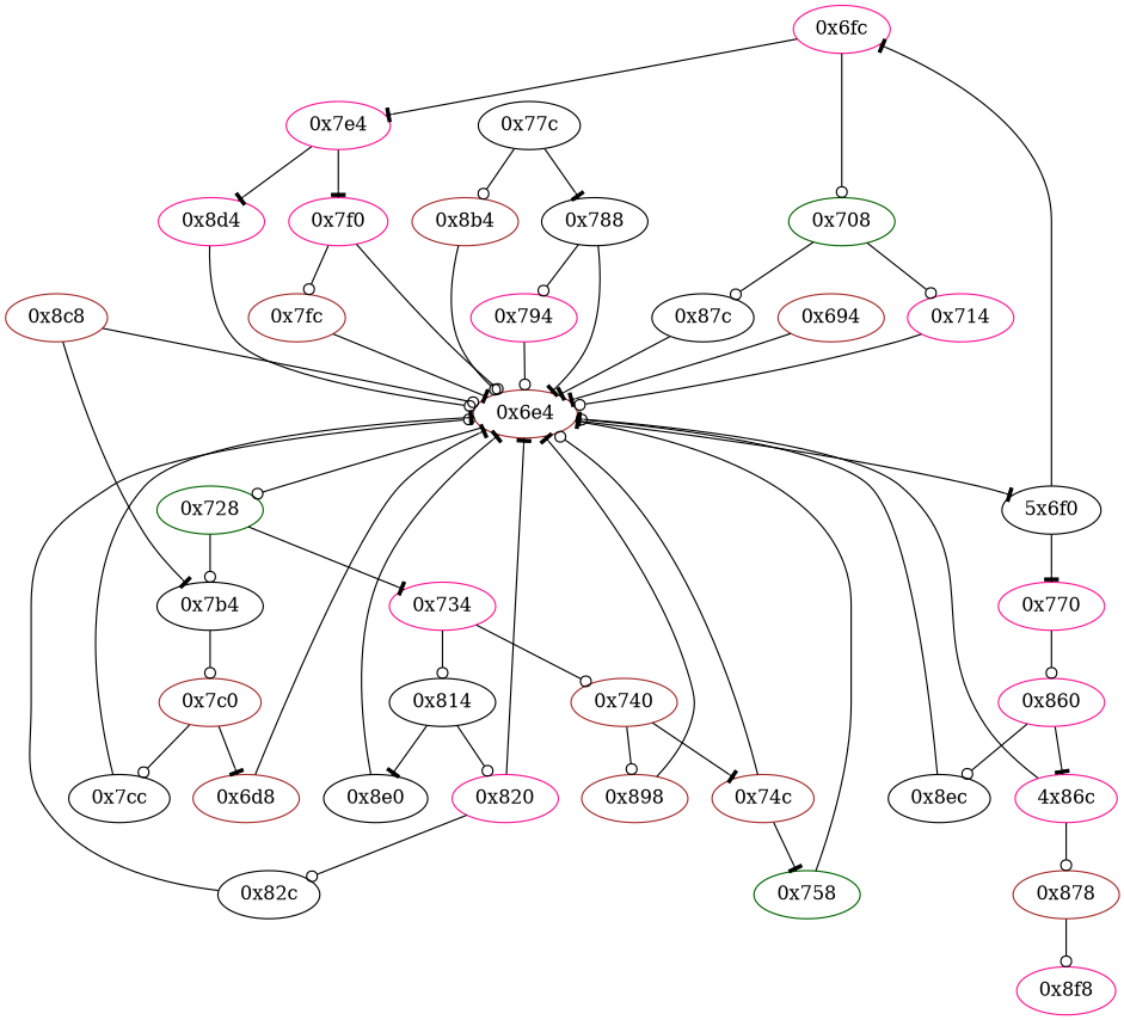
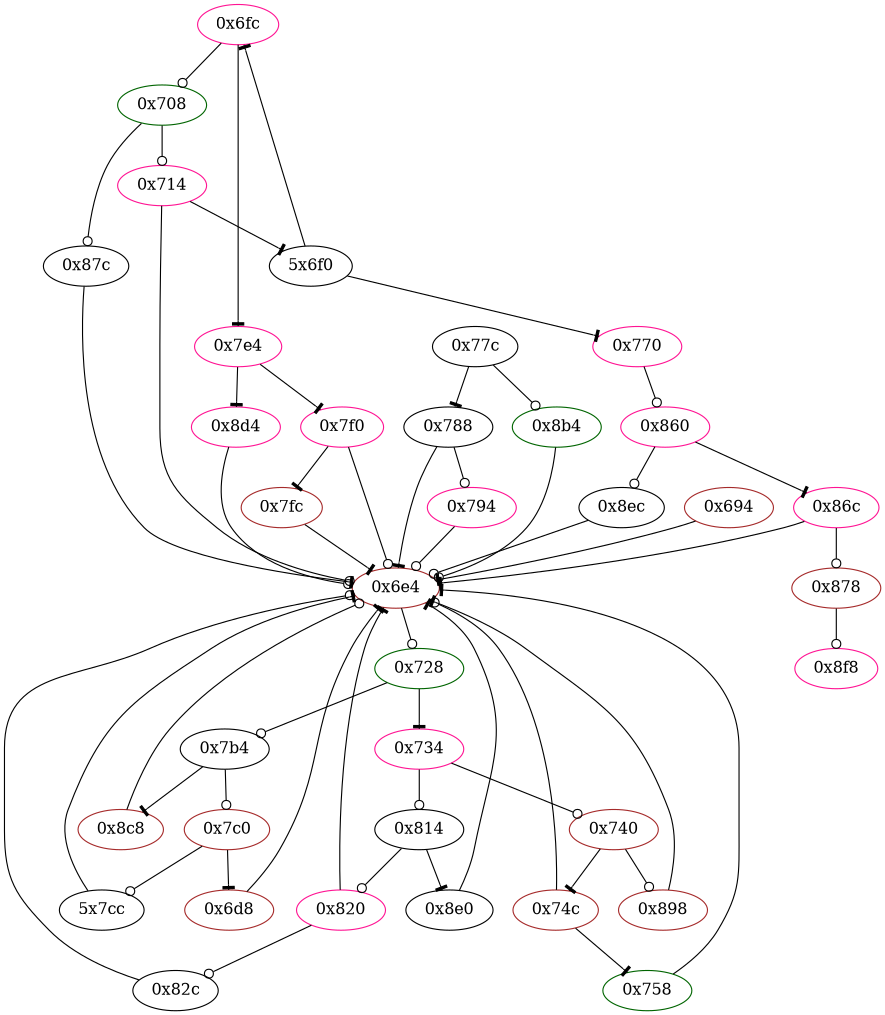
  strict digraph {
    node [color=deeppink opcode="[u'ldr', u'cmp', u'b']"]
    edge [arrowhead=odot]
    "0x6fc"
    "0x7e4"
    "0x708" [color=darkgreen]
    "0x8d4" [opcode="[u'str', u'ldr', u'b']"]
    "0x7f0"
    "0x87c" [color=black opcode="[u'ldr', u'cmp', u'mov', u'mov', u'strb', u'ldr', u'b']"]
    "0x714" [opcode="[u'ldr', u'cmp', u'ldr', u'mov', u'b']"]
    "0x6e4" [color=brown]
    "0x7fc" [color=brown opcode="[u'ldr', u'add', u'mov', u'bl', u'ldr', u'b']"]
    n10 [color=black label="5x6f0"]
    "0x728" [color=darkgreen]
    "0x770"
    "0x734"
    "0x7b4" [color=black]
    "0x8ec" [color=black opcode="[u'mov', u'mov', u'b']"]
-   "0x8b4" [color=brown opcode="[u'ldr', u'add', u'str', u'ldr', u'b']"]
+   "0x8b4" [color=darkgreen opcode="[u'ldr', u'add', u'str', u'ldr', u'b']"]
    "0x788" [color=black]
    "0x794" [opcode="[u'str', u'ldr', u'ldr', u'ldr', u'ldr', u'cmp', u'mov', u'b']"]
    "0x8f8" [opcode="[u'ldr', u'ldr', u'ldr', u'ldr', u'sub', u'mov', u'sub', u'pop']"]
    "0x860"
-   "0x86c" [label="4x86c"]
+   "0x86c"
    "0x878" [color=brown opcode="[u'b']"]
    "0x814" [color=black]
    "0x740" [color=brown]
    "0x7c0" [color=brown]
    "0x8c8" [color=brown opcode="[u'mov', u'mov', u'b']"]
-   "0x7cc" [color=black opcode="[u'ldr', u'ldr', u'ldrb', u'strb', u'ldr', u'b']"]
+   "0x7cc" [color=black opcode="[u'ldr', u'ldr', u'ldrb', u'strb', u'ldr', u'b']" label="5x7cc"]
    "0x6d8" [color=brown opcode="[u'ldr', u'cmp', u'ldr']"]
    "0x820"
    "0x82c" [color=black opcode="[u'bl', u'str', u'ldr', u'ldr', u'smull', u'asr', u'add', u'mov', u'mul', u'sub', u'str', u'ldr', u'b']"]
    "0x8e0" [color=black opcode="[u'mov', u'mov', u'b']"]
    "0x74c" [color=brown]
    "0x898" [color=brown opcode="[u'ldrb', u'str', u'mov', u'ldr', u'bl', u'ldr', u'b']"]
    "0x758" [color=darkgreen opcode="[u'ldrb', u'ldr', u'ldr', u'cmp', u'mov', u'b']"]
    "0x77c" [color=black]
    "0x694" [color=brown opcode="[u'push', u'add', u'sub', u'str', u'ldr', u'add', u'ldr', u'ldr', u'add', u'ldr', u'ldr', u'add', u'str', u'ldr', u'ldr', u'ldr', u'b']"]
    "0x6fc" -> "0x7e4" [arrowhead=tee]
    "0x6fc" -> "0x708"
    "0x7e4" -> "0x8d4" [arrowhead=tee]
    "0x7e4" -> "0x7f0" [arrowhead=tee]
    "0x708" -> "0x87c"
    "0x708" -> "0x714"
    "0x8d4" -> "0x6e4"
    "0x7f0" -> "0x6e4"
-   "0x7f0" -> "0x7fc"
+   "0x7f0" -> "0x7fc" [arrowhead=tee]
    "0x87c" -> "0x6e4" [arrowhead=tee]
    "0x714" -> "0x6e4"
-   "0x6e4" -> n10 [arrowhead=tee]
+   "0x714" -> n10 [arrowhead=tee]
    "0x6e4" -> "0x728"
    "0x7fc" -> "0x6e4" [arrowhead=tee]
    n10 -> "0x6fc" [arrowhead=tee]
    n10 -> "0x770" [arrowhead=tee]
    "0x728" -> "0x734" [arrowhead=tee]
    "0x728" -> "0x7b4"
    "0x770" -> "0x860"
    "0x734" -> "0x814"
    "0x734" -> "0x740"
    "0x7b4" -> "0x7c0"
-   "0x8c8" -> "0x7b4" [arrowhead=tee]
+   "0x7b4" -> "0x8c8" [arrowhead=tee]
    "0x8ec" -> "0x6e4"
    "0x8b4" -> "0x6e4"
    "0x788" -> "0x6e4" [arrowhead=tee]
    "0x788" -> "0x794"
    "0x794" -> "0x6e4"
    "0x860" -> "0x8ec"
    "0x860" -> "0x86c" [arrowhead=tee]
    "0x86c" -> "0x6e4" [arrowhead=tee]
    "0x86c" -> "0x878"
    "0x878" -> "0x8f8"
    "0x814" -> "0x820"
    "0x814" -> "0x8e0" [arrowhead=tee]
    "0x740" -> "0x74c" [arrowhead=tee]
    "0x740" -> "0x898"
    "0x7c0" -> "0x7cc"
    "0x7c0" -> "0x6d8" [arrowhead=tee]
    "0x8c8" -> "0x6e4"
    "0x7cc" -> "0x6e4" [arrowhead=tee]
    "0x6d8" -> "0x6e4" [arrowhead=tee]
    "0x820" -> "0x6e4" [arrowhead=tee]
    "0x820" -> "0x82c"
    "0x82c" -> "0x6e4"
    "0x8e0" -> "0x6e4" [arrowhead=tee]
    "0x74c" -> "0x6e4"
    "0x74c" -> "0x758" [arrowhead=tee]
    "0x898" -> "0x6e4" [arrowhead=tee]
    "0x758" -> "0x6e4" [arrowhead=tee]
    "0x77c" -> "0x8b4"
    "0x77c" -> "0x788" [arrowhead=tee]
    "0x694" -> "0x6e4" [arrowhead=tee]
  }
